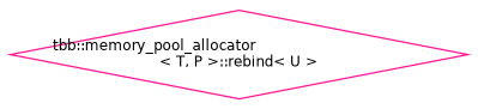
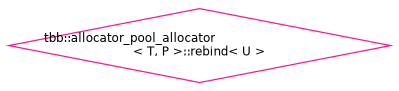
  digraph {
    rankdir=LR
-   n1 [color=deeppink fillcolor=white fontname=Helvetica fontsize=10 height=0.2 label="tbb::memory_pool_allocator\l\< T, P \>::rebind\< U \>" shape=diamond style=filled width=0.4]
+   n1 [color=deeppink fillcolor=white fontname=Helvetica fontsize=10 height=0.2 label="tbb::allocator_pool_allocator\l\< T, P \>::rebind\< U \>" shape=diamond style=filled width=0.4]
  }
